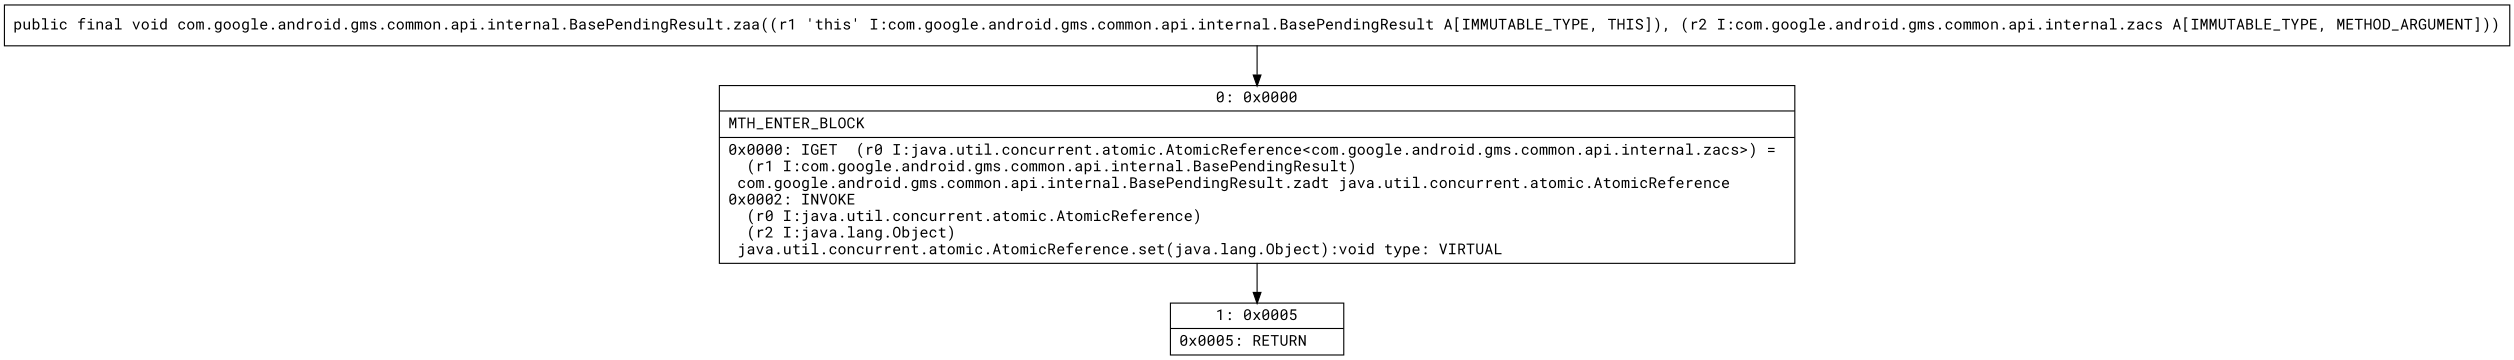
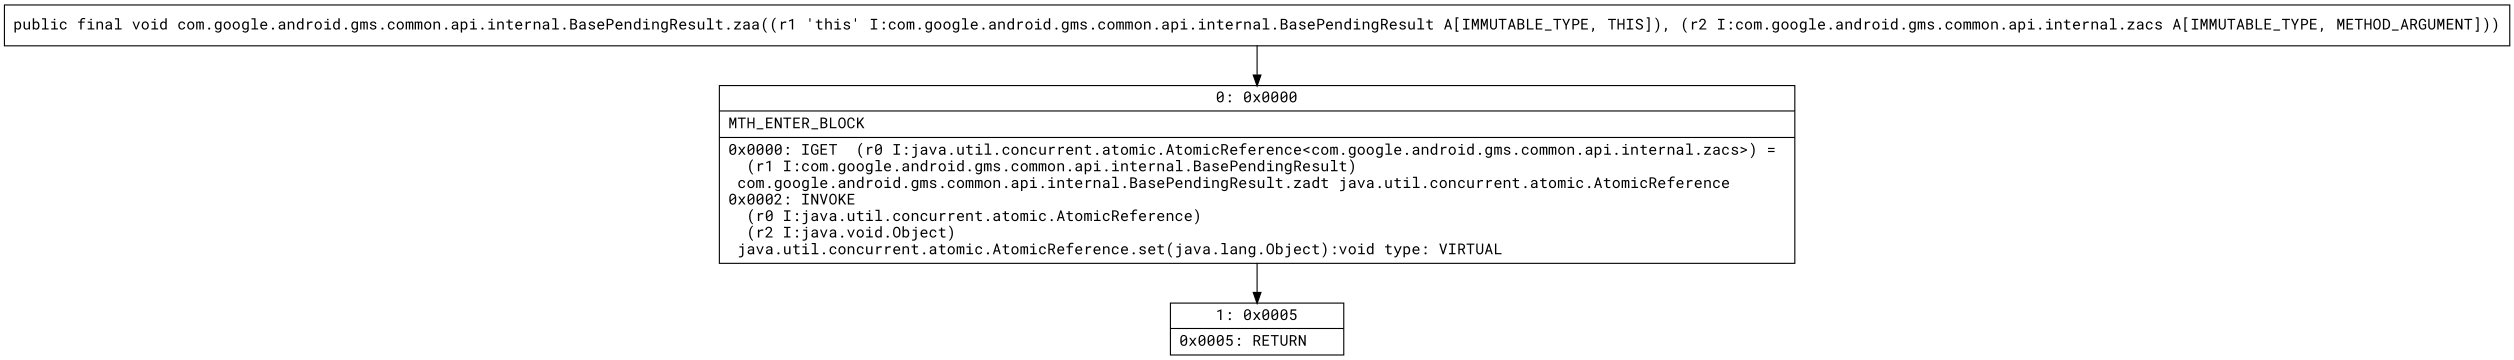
  digraph {
    fontname="Roboto Mono"
    node [shape=record fontname="Roboto Mono"]
    edge [fontname="Roboto Mono"]
-   n1 [label="{0\:\ 0x0000|MTH_ENTER_BLOCK\l|0x0000: IGET  (r0 I:java.util.concurrent.atomic.AtomicReference\<com.google.android.gms.common.api.internal.zacs\>) = \l  (r1 I:com.google.android.gms.common.api.internal.BasePendingResult)\l com.google.android.gms.common.api.internal.BasePendingResult.zadt java.util.concurrent.atomic.AtomicReference \l0x0002: INVOKE  \l  (r0 I:java.util.concurrent.atomic.AtomicReference)\l  (r2 I:java.lang.Object)\l java.util.concurrent.atomic.AtomicReference.set(java.lang.Object):void type: VIRTUAL \l}"]
+   n1 [label="{0\:\ 0x0000|MTH_ENTER_BLOCK\l|0x0000: IGET  (r0 I:java.util.concurrent.atomic.AtomicReference\<com.google.android.gms.common.api.internal.zacs\>) = \l  (r1 I:com.google.android.gms.common.api.internal.BasePendingResult)\l com.google.android.gms.common.api.internal.BasePendingResult.zadt java.util.concurrent.atomic.AtomicReference \l0x0002: INVOKE  \l  (r0 I:java.util.concurrent.atomic.AtomicReference)\l  (r2 I:java.void.Object)\l java.util.concurrent.atomic.AtomicReference.set(java.lang.Object):void type: VIRTUAL \l}"]
    n2 [label="{1\:\ 0x0005|0x0005: RETURN   \l}"]
    n3 [label="{public final void com.google.android.gms.common.api.internal.BasePendingResult.zaa((r1 'this' I:com.google.android.gms.common.api.internal.BasePendingResult A[IMMUTABLE_TYPE, THIS]), (r2 I:com.google.android.gms.common.api.internal.zacs A[IMMUTABLE_TYPE, METHOD_ARGUMENT])) }"]
    n1 -> n2
    n3 -> n1
  }
